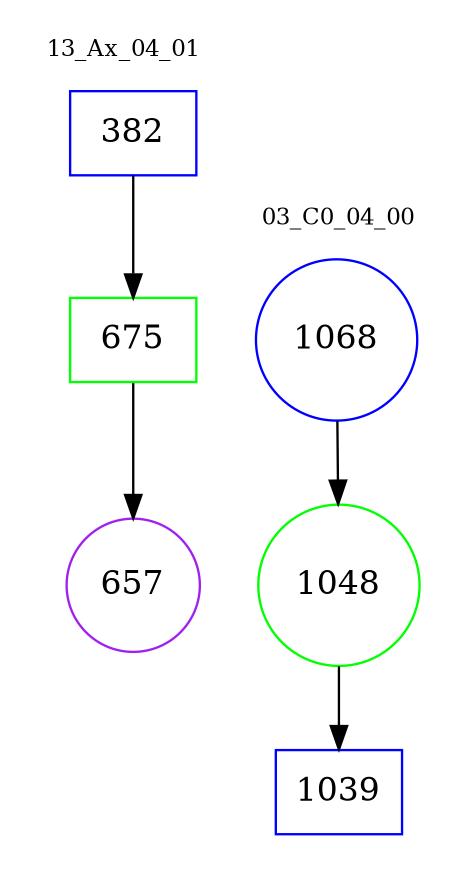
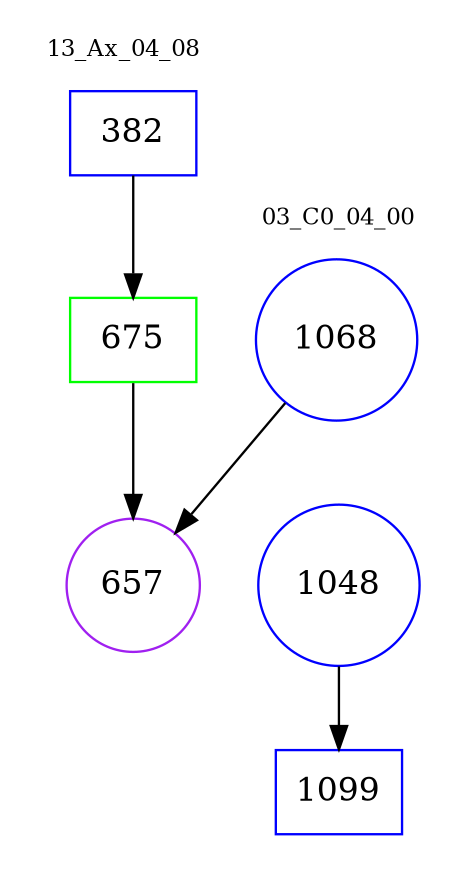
  digraph {
    node [color=blue shape=box]
    edge [color=black]
    n1 [label=382]
    n2 [color=green label=675]
    n3 [color=purple label=657 shape=circle]
    n4 [label=1068 shape=circle]
-   n5 [color=green label=1048 shape=circle]
-   n6 [label=1039]
+   n5 [label=1048 shape=circle]
+   n6 [label=1099]
    subgraph cluster_1 {
      color=white
      fontsize=10
-     label="13_Ax_04_01"
+     label="13_Ax_04_08"
      n1
      n2
      n3
    }
    subgraph cluster_2 {
      color=white
      fontsize=10
      label="03_C0_04_00"
      n4
      n5
      n6
    }
    n1 -> n2
    n2 -> n3
-   n4 -> n5
+   n4 -> n3
    n5 -> n6
  }
